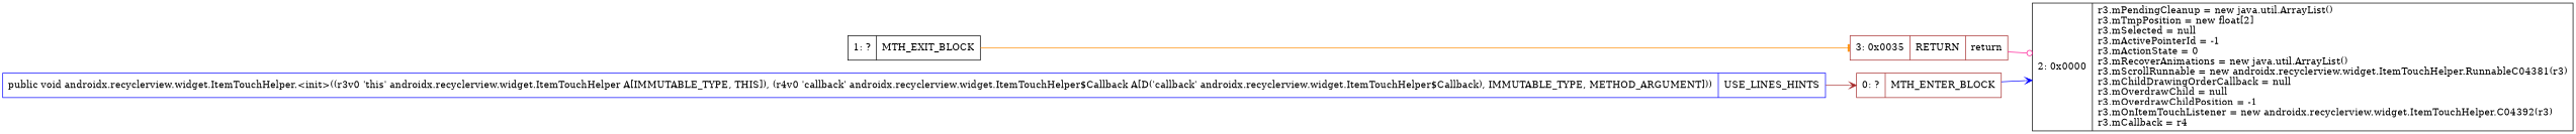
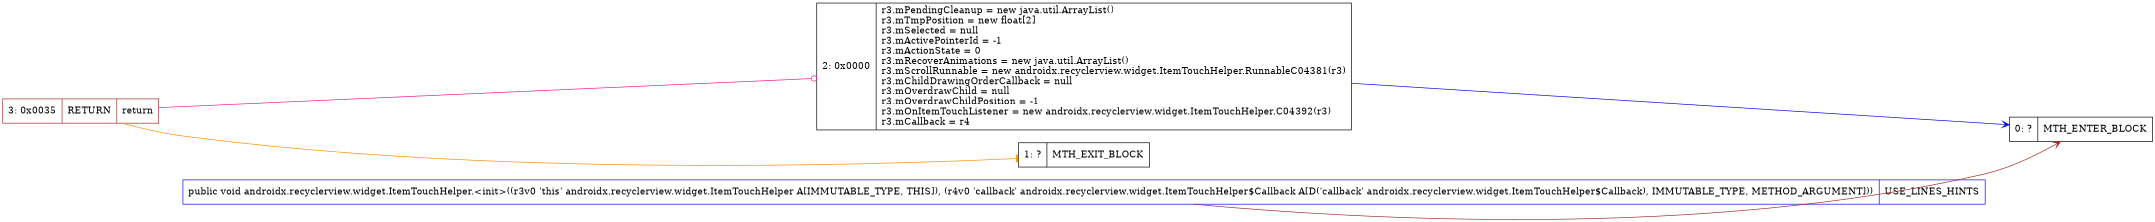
  digraph {
    rankdir=LR
    node [color=brown shape=record]
    edge [arrowhead=vee]
-   n1 [label="{0\:\ ?|MTH_ENTER_BLOCK\l}"]
+   n1 [color=black label="{0\:\ ?|MTH_ENTER_BLOCK\l}"]
    n2 [color=black label="{2\:\ 0x0000|r3.mPendingCleanup = new java.util.ArrayList()\lr3.mTmpPosition = new float[2]\lr3.mSelected = null\lr3.mActivePointerId = \-1\lr3.mActionState = 0\lr3.mRecoverAnimations = new java.util.ArrayList()\lr3.mScrollRunnable = new androidx.recyclerview.widget.ItemTouchHelper.RunnableC04381(r3)\lr3.mChildDrawingOrderCallback = null\lr3.mOverdrawChild = null\lr3.mOverdrawChildPosition = \-1\lr3.mOnItemTouchListener = new androidx.recyclerview.widget.ItemTouchHelper.C04392(r3)\lr3.mCallback = r4\l}"]
    n3 [label="{3\:\ 0x0035|RETURN\l|return\l}"]
    n4 [color=black label="{1\:\ ?|MTH_EXIT_BLOCK\l}"]
    n5 [color=blue label="{public void androidx.recyclerview.widget.ItemTouchHelper.\<init\>((r3v0 'this' androidx.recyclerview.widget.ItemTouchHelper A[IMMUTABLE_TYPE, THIS]), (r4v0 'callback' androidx.recyclerview.widget.ItemTouchHelper$Callback A[D('callback' androidx.recyclerview.widget.ItemTouchHelper$Callback), IMMUTABLE_TYPE, METHOD_ARGUMENT]))  | USE_LINES_HINTS\l}"]
-   n1 -> n2 [color=blue]
+   n2 -> n1 [color=blue]
    n3 -> n2 [arrowhead=odot color=deeppink]
-   n4 -> n3 [arrowhead=tee color=darkorange]
+   n3 -> n4 [arrowhead=tee color=darkorange]
    n5 -> n1 [color=brown]
  }
